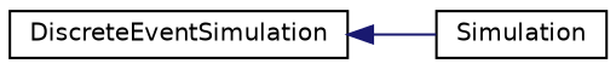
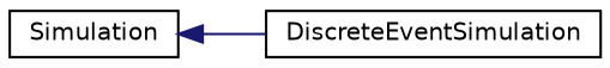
  digraph {
    rankdir=LR
    node [color=black fillcolor=white fontname=Helvetica fontsize=10 shape=record style=filled]
    n1 [height=0.2 label=DiscreteEventSimulation width=0.4]
    n2 [height=0.2 label=Simulation width=0.4]
-   n1 -> n2 [color=midnightblue dir=back fontname=Helvetica fontsize=10 labelfontname=Helvetica labelfontsize=10 style=solid]
+   n2 -> n1 [color=midnightblue dir=back fontname=Helvetica fontsize=10 labelfontname=Helvetica labelfontsize=10 style=solid]
  }
